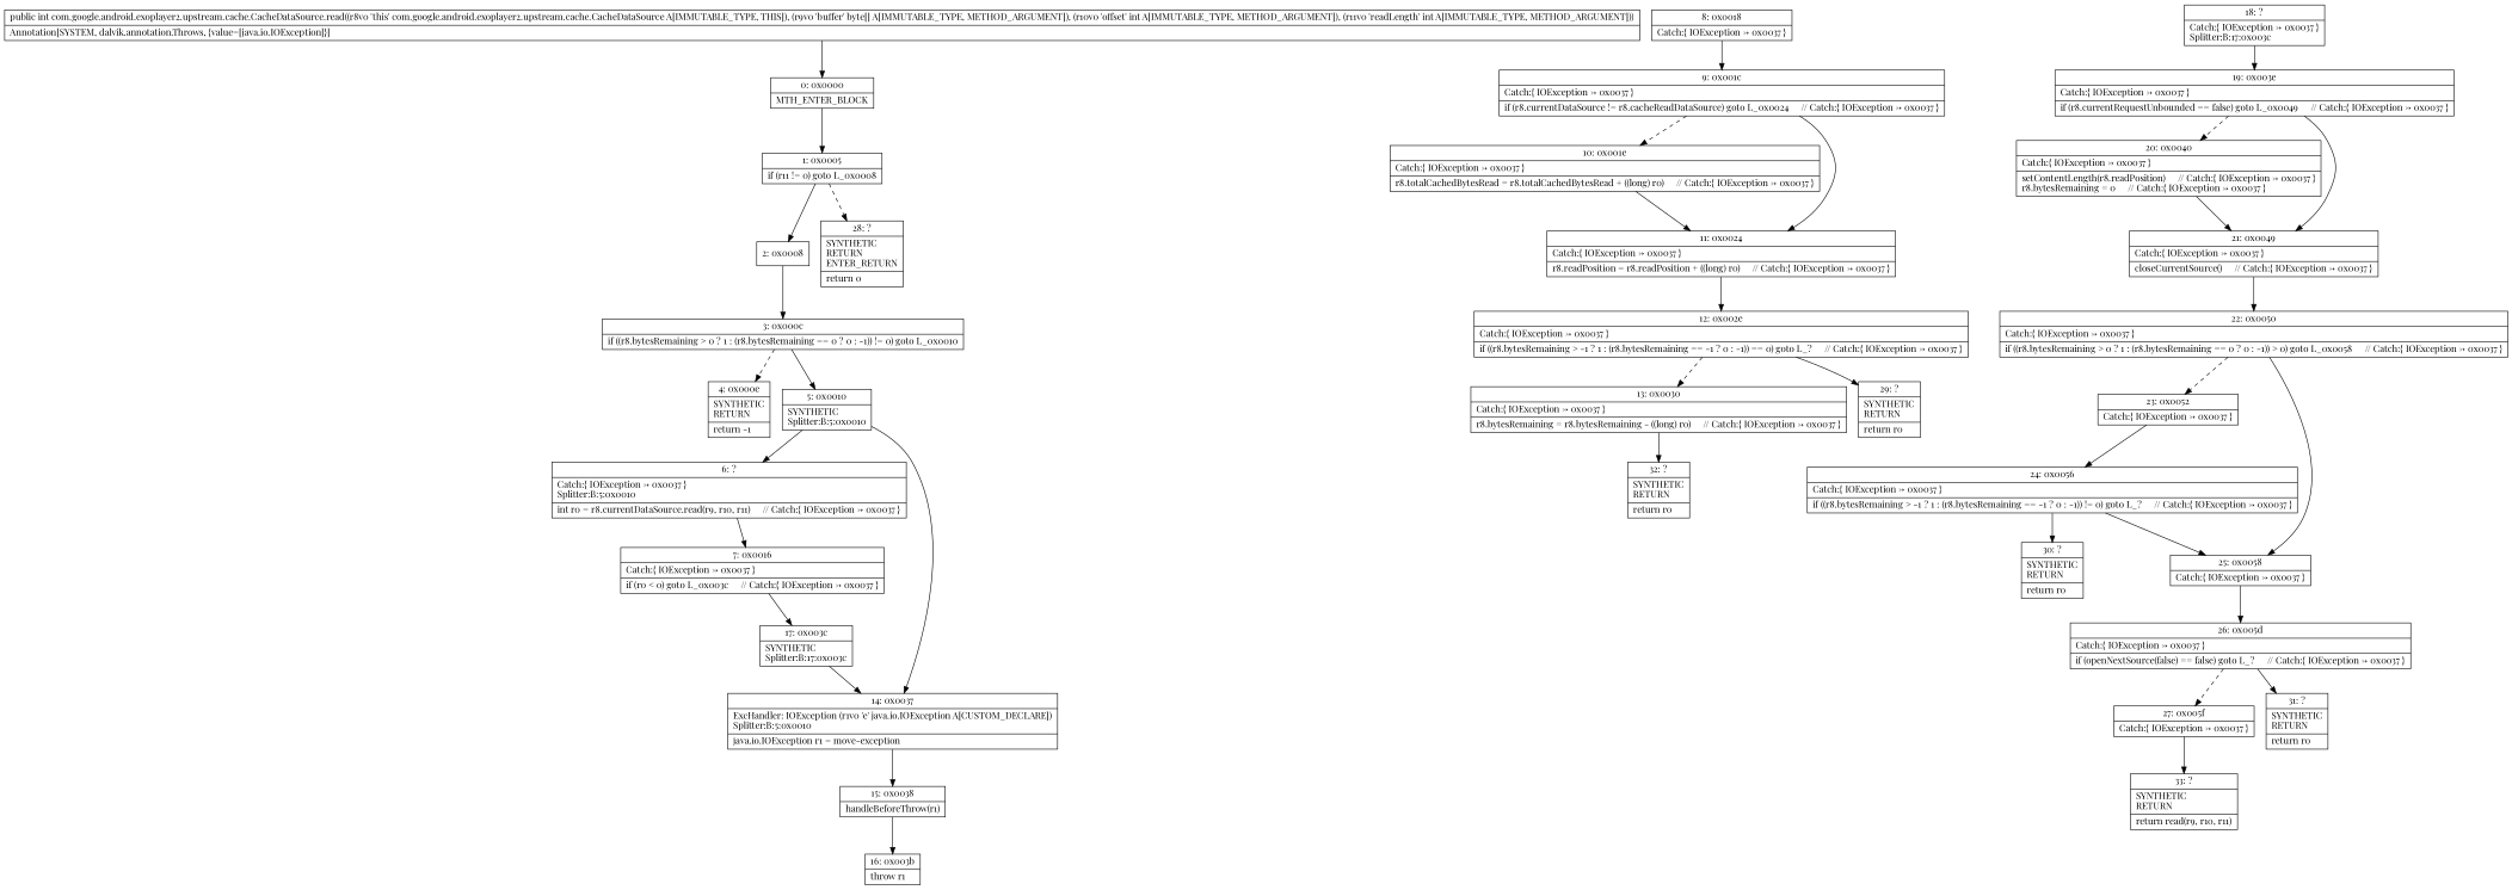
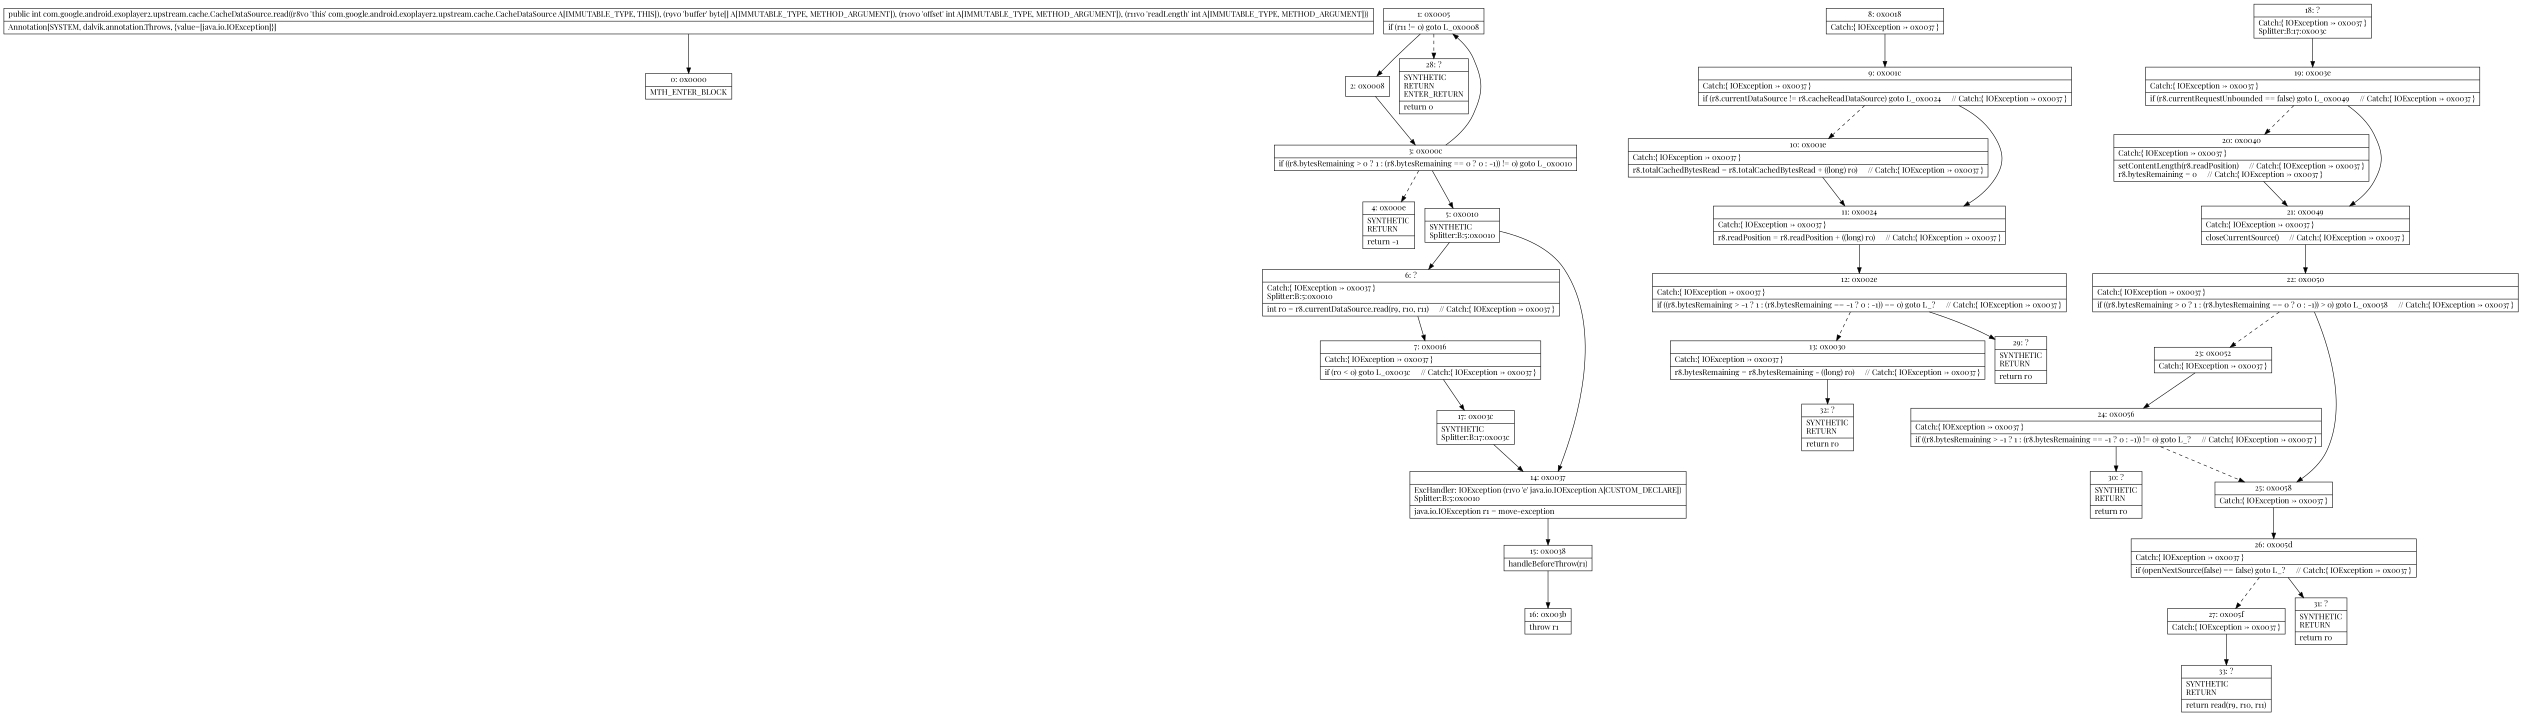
  digraph {
    fontname="Playfair Display"
    node [fontname="Playfair Display" shape=record]
    edge [fontname="Playfair Display"]
    n1 [label="{0\:\ 0x0000|MTH_ENTER_BLOCK\l}"]
    n2 [label="{1\:\ 0x0005|if (r11 != 0) goto L_0x0008\l}"]
    n3 [label="{2\:\ 0x0008}"]
    n4 [label="{28\:\ ?|SYNTHETIC\lRETURN\lENTER_RETURN\l|return 0\l}"]
    n5 [label="{3\:\ 0x000c|if ((r8.bytesRemaining \> 0 ? 1 : (r8.bytesRemaining == 0 ? 0 : \-1)) != 0) goto L_0x0010\l}"]
    n6 [label="{4\:\ 0x000e|SYNTHETIC\lRETURN\l|return \-1\l}"]
    n7 [label="{5\:\ 0x0010|SYNTHETIC\lSplitter:B:5:0x0010\l}"]
    n8 [label="{6\:\ ?|Catch:\{ IOException \-\> 0x0037 \}\lSplitter:B:5:0x0010\l|int r0 = r8.currentDataSource.read(r9, r10, r11)     \/\/ Catch:\{ IOException \-\> 0x0037 \}\l}"]
    n9 [label="{14\:\ 0x0037|ExcHandler: IOException (r1v0 'e' java.io.IOException A[CUSTOM_DECLARE])\lSplitter:B:5:0x0010\l|java.io.IOException r1 = move\-exception\l}"]
    n10 [label="{7\:\ 0x0016|Catch:\{ IOException \-\> 0x0037 \}\l|if (r0 \< 0) goto L_0x003c     \/\/ Catch:\{ IOException \-\> 0x0037 \}\l}"]
    n11 [label="{15\:\ 0x0038|handleBeforeThrow(r1)\l}"]
    n12 [label="{17\:\ 0x003c|SYNTHETIC\lSplitter:B:17:0x003c\l}"]
    n13 [label="{8\:\ 0x0018|Catch:\{ IOException \-\> 0x0037 \}\l}"]
    n14 [label="{9\:\ 0x001c|Catch:\{ IOException \-\> 0x0037 \}\l|if (r8.currentDataSource != r8.cacheReadDataSource) goto L_0x0024     \/\/ Catch:\{ IOException \-\> 0x0037 \}\l}"]
    n15 [label="{10\:\ 0x001e|Catch:\{ IOException \-\> 0x0037 \}\l|r8.totalCachedBytesRead = r8.totalCachedBytesRead + ((long) r0)     \/\/ Catch:\{ IOException \-\> 0x0037 \}\l}"]
    n16 [label="{11\:\ 0x0024|Catch:\{ IOException \-\> 0x0037 \}\l|r8.readPosition = r8.readPosition + ((long) r0)     \/\/ Catch:\{ IOException \-\> 0x0037 \}\l}"]
    n17 [label="{12\:\ 0x002e|Catch:\{ IOException \-\> 0x0037 \}\l|if ((r8.bytesRemaining \> \-1 ? 1 : (r8.bytesRemaining == \-1 ? 0 : \-1)) == 0) goto L_?     \/\/ Catch:\{ IOException \-\> 0x0037 \}\l}"]
    n18 [label="{13\:\ 0x0030|Catch:\{ IOException \-\> 0x0037 \}\l|r8.bytesRemaining = r8.bytesRemaining \- ((long) r0)     \/\/ Catch:\{ IOException \-\> 0x0037 \}\l}"]
    n19 [label="{29\:\ ?|SYNTHETIC\lRETURN\l|return r0\l}"]
    n20 [label="{32\:\ ?|SYNTHETIC\lRETURN\l|return r0\l}"]
    n21 [label="{16\:\ 0x003b|throw r1\l}"]
    n22 [label="{18\:\ ?|Catch:\{ IOException \-\> 0x0037 \}\lSplitter:B:17:0x003c\l}"]
    n23 [label="{19\:\ 0x003e|Catch:\{ IOException \-\> 0x0037 \}\l|if (r8.currentRequestUnbounded == false) goto L_0x0049     \/\/ Catch:\{ IOException \-\> 0x0037 \}\l}"]
    n24 [label="{20\:\ 0x0040|Catch:\{ IOException \-\> 0x0037 \}\l|setContentLength(r8.readPosition)     \/\/ Catch:\{ IOException \-\> 0x0037 \}\lr8.bytesRemaining = 0     \/\/ Catch:\{ IOException \-\> 0x0037 \}\l}"]
    n25 [label="{21\:\ 0x0049|Catch:\{ IOException \-\> 0x0037 \}\l|closeCurrentSource()     \/\/ Catch:\{ IOException \-\> 0x0037 \}\l}"]
    n26 [label="{22\:\ 0x0050|Catch:\{ IOException \-\> 0x0037 \}\l|if ((r8.bytesRemaining \> 0 ? 1 : (r8.bytesRemaining == 0 ? 0 : \-1)) \> 0) goto L_0x0058     \/\/ Catch:\{ IOException \-\> 0x0037 \}\l}"]
    n27 [label="{23\:\ 0x0052|Catch:\{ IOException \-\> 0x0037 \}\l}"]
    n28 [label="{25\:\ 0x0058|Catch:\{ IOException \-\> 0x0037 \}\l}"]
    n29 [label="{24\:\ 0x0056|Catch:\{ IOException \-\> 0x0037 \}\l|if ((r8.bytesRemaining \> \-1 ? 1 : (r8.bytesRemaining == \-1 ? 0 : \-1)) != 0) goto L_?     \/\/ Catch:\{ IOException \-\> 0x0037 \}\l}"]
    n30 [label="{26\:\ 0x005d|Catch:\{ IOException \-\> 0x0037 \}\l|if (openNextSource(false) == false) goto L_?     \/\/ Catch:\{ IOException \-\> 0x0037 \}\l}"]
    n31 [label="{30\:\ ?|SYNTHETIC\lRETURN\l|return r0\l}"]
    n32 [label="{27\:\ 0x005f|Catch:\{ IOException \-\> 0x0037 \}\l}"]
    n33 [label="{31\:\ ?|SYNTHETIC\lRETURN\l|return r0\l}"]
    n34 [label="{33\:\ ?|SYNTHETIC\lRETURN\l|return read(r9, r10, r11)\l}"]
    n35 [label="{public int com.google.android.exoplayer2.upstream.cache.CacheDataSource.read((r8v0 'this' com.google.android.exoplayer2.upstream.cache.CacheDataSource A[IMMUTABLE_TYPE, THIS]), (r9v0 'buffer' byte[] A[IMMUTABLE_TYPE, METHOD_ARGUMENT]), (r10v0 'offset' int A[IMMUTABLE_TYPE, METHOD_ARGUMENT]), (r11v0 'readLength' int A[IMMUTABLE_TYPE, METHOD_ARGUMENT]))  | Annotation[SYSTEM, dalvik.annotation.Throws, \{value=[java.io.IOException]\}]\l}"]
-   n1 -> n2
+   n5 -> n2
    n2 -> n3
    n2 -> n4 [style=dashed]
    n3 -> n5
    n5 -> n6 [style=dashed]
    n5 -> n7
    n7 -> n8
    n7 -> n9
    n8 -> n10
    n9 -> n11
    n10 -> n12
    n11 -> n21
    n12 -> n9
    n13 -> n14
    n14 -> n15 [style=dashed]
    n14 -> n16
    n15 -> n16
    n16 -> n17
    n17 -> n18 [style=dashed]
    n17 -> n19
    n18 -> n20
    n22 -> n23
    n23 -> n24 [style=dashed]
    n23 -> n25
    n24 -> n25
    n25 -> n26
    n26 -> n27 [style=dashed]
    n26 -> n28
    n27 -> n29
    n28 -> n30
-   n29 -> n28 [style=solid]
+   n29 -> n28 [style=dashed]
    n29 -> n31
    n30 -> n32 [style=dashed]
    n30 -> n33
    n32 -> n34
    n35 -> n1
  }
